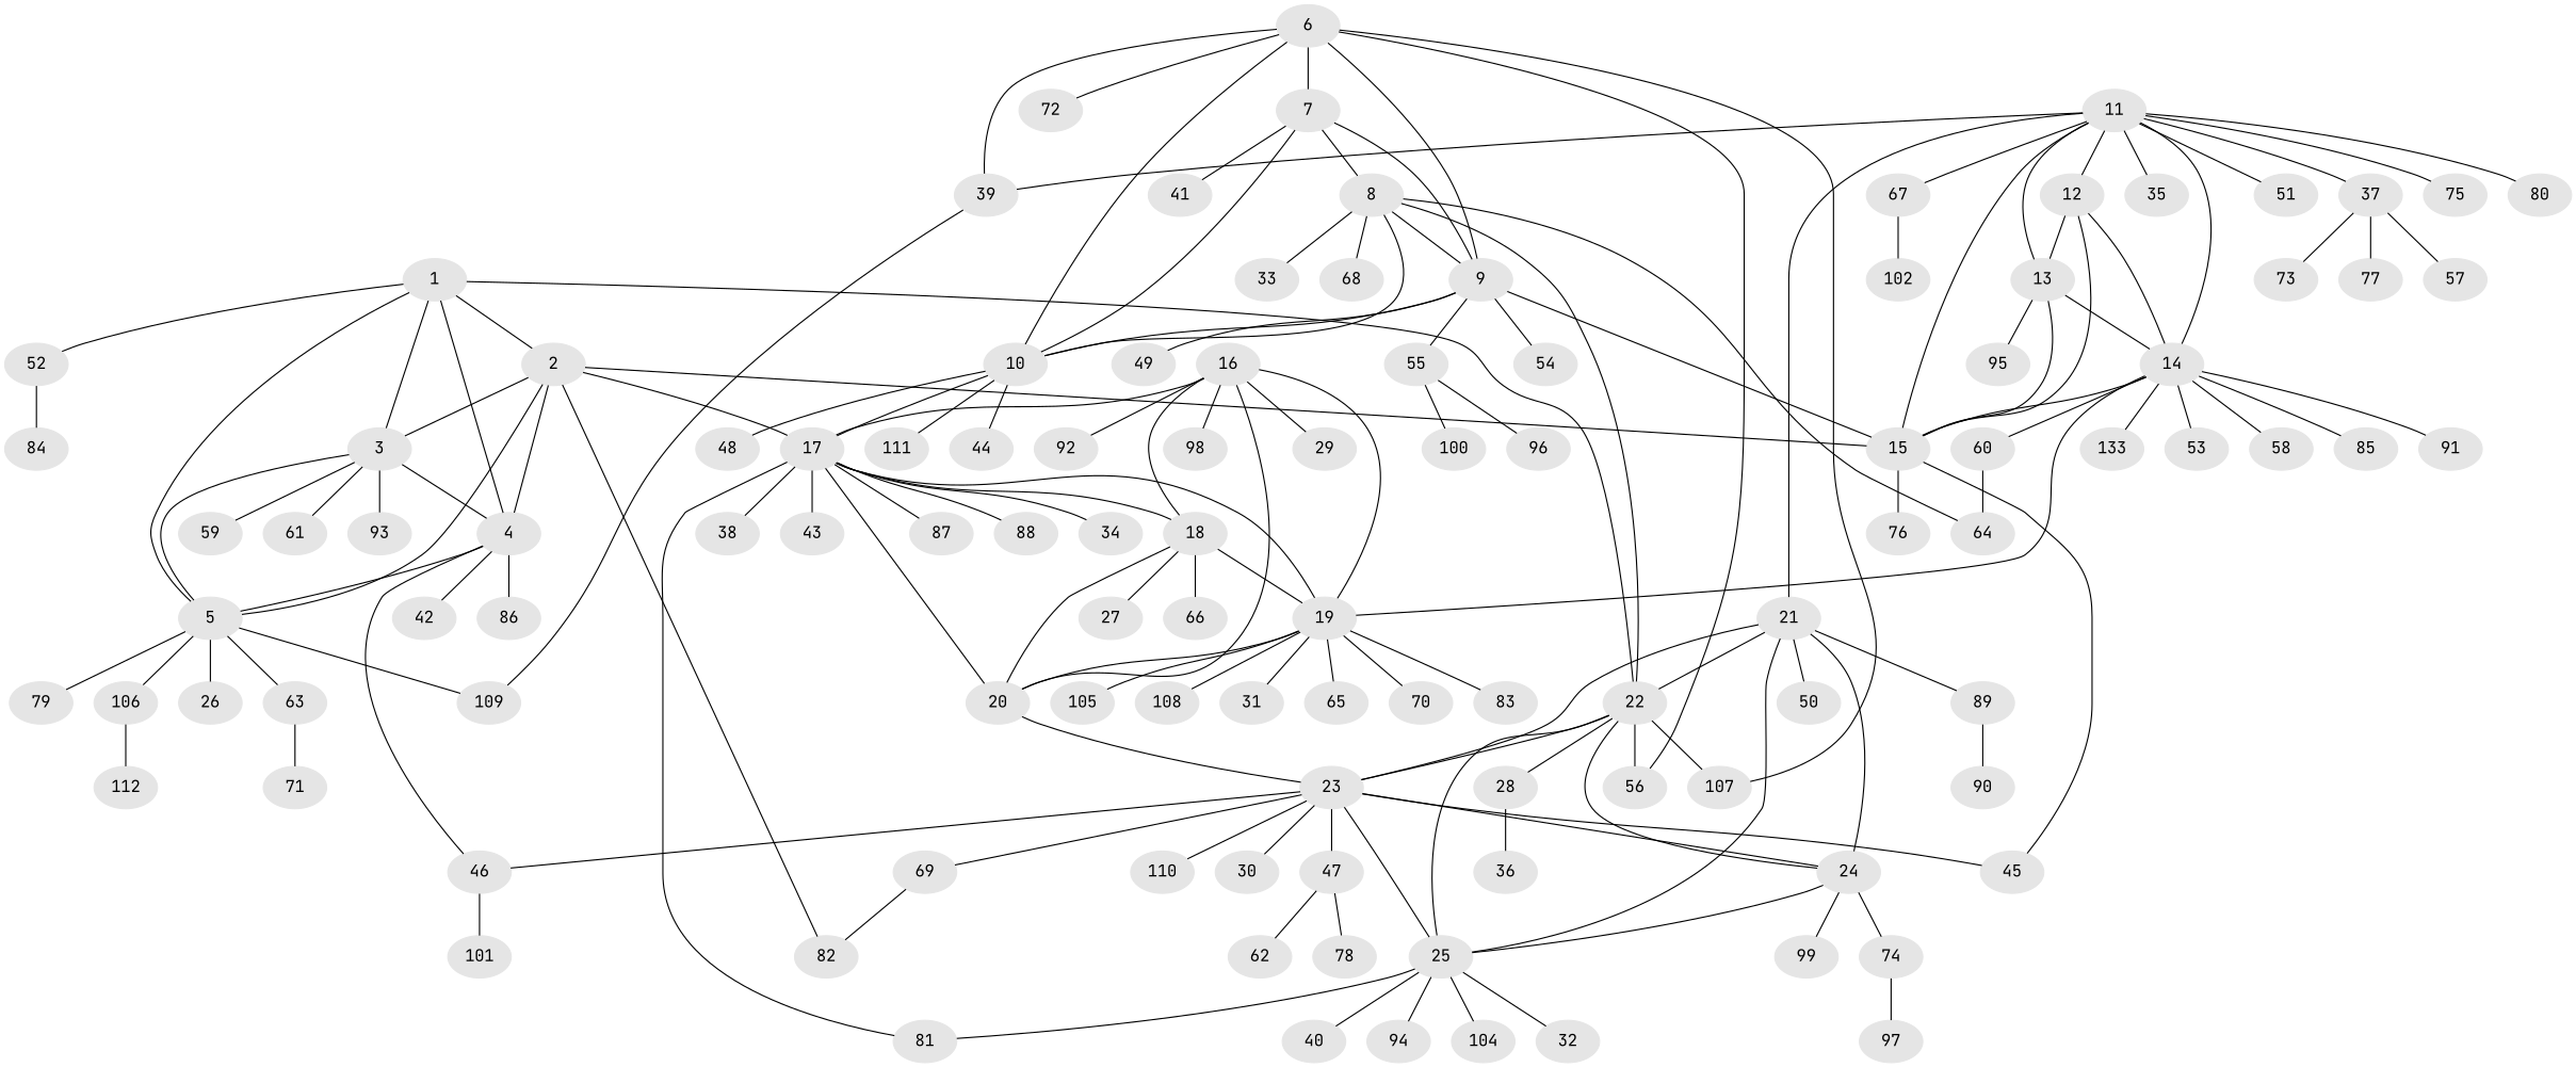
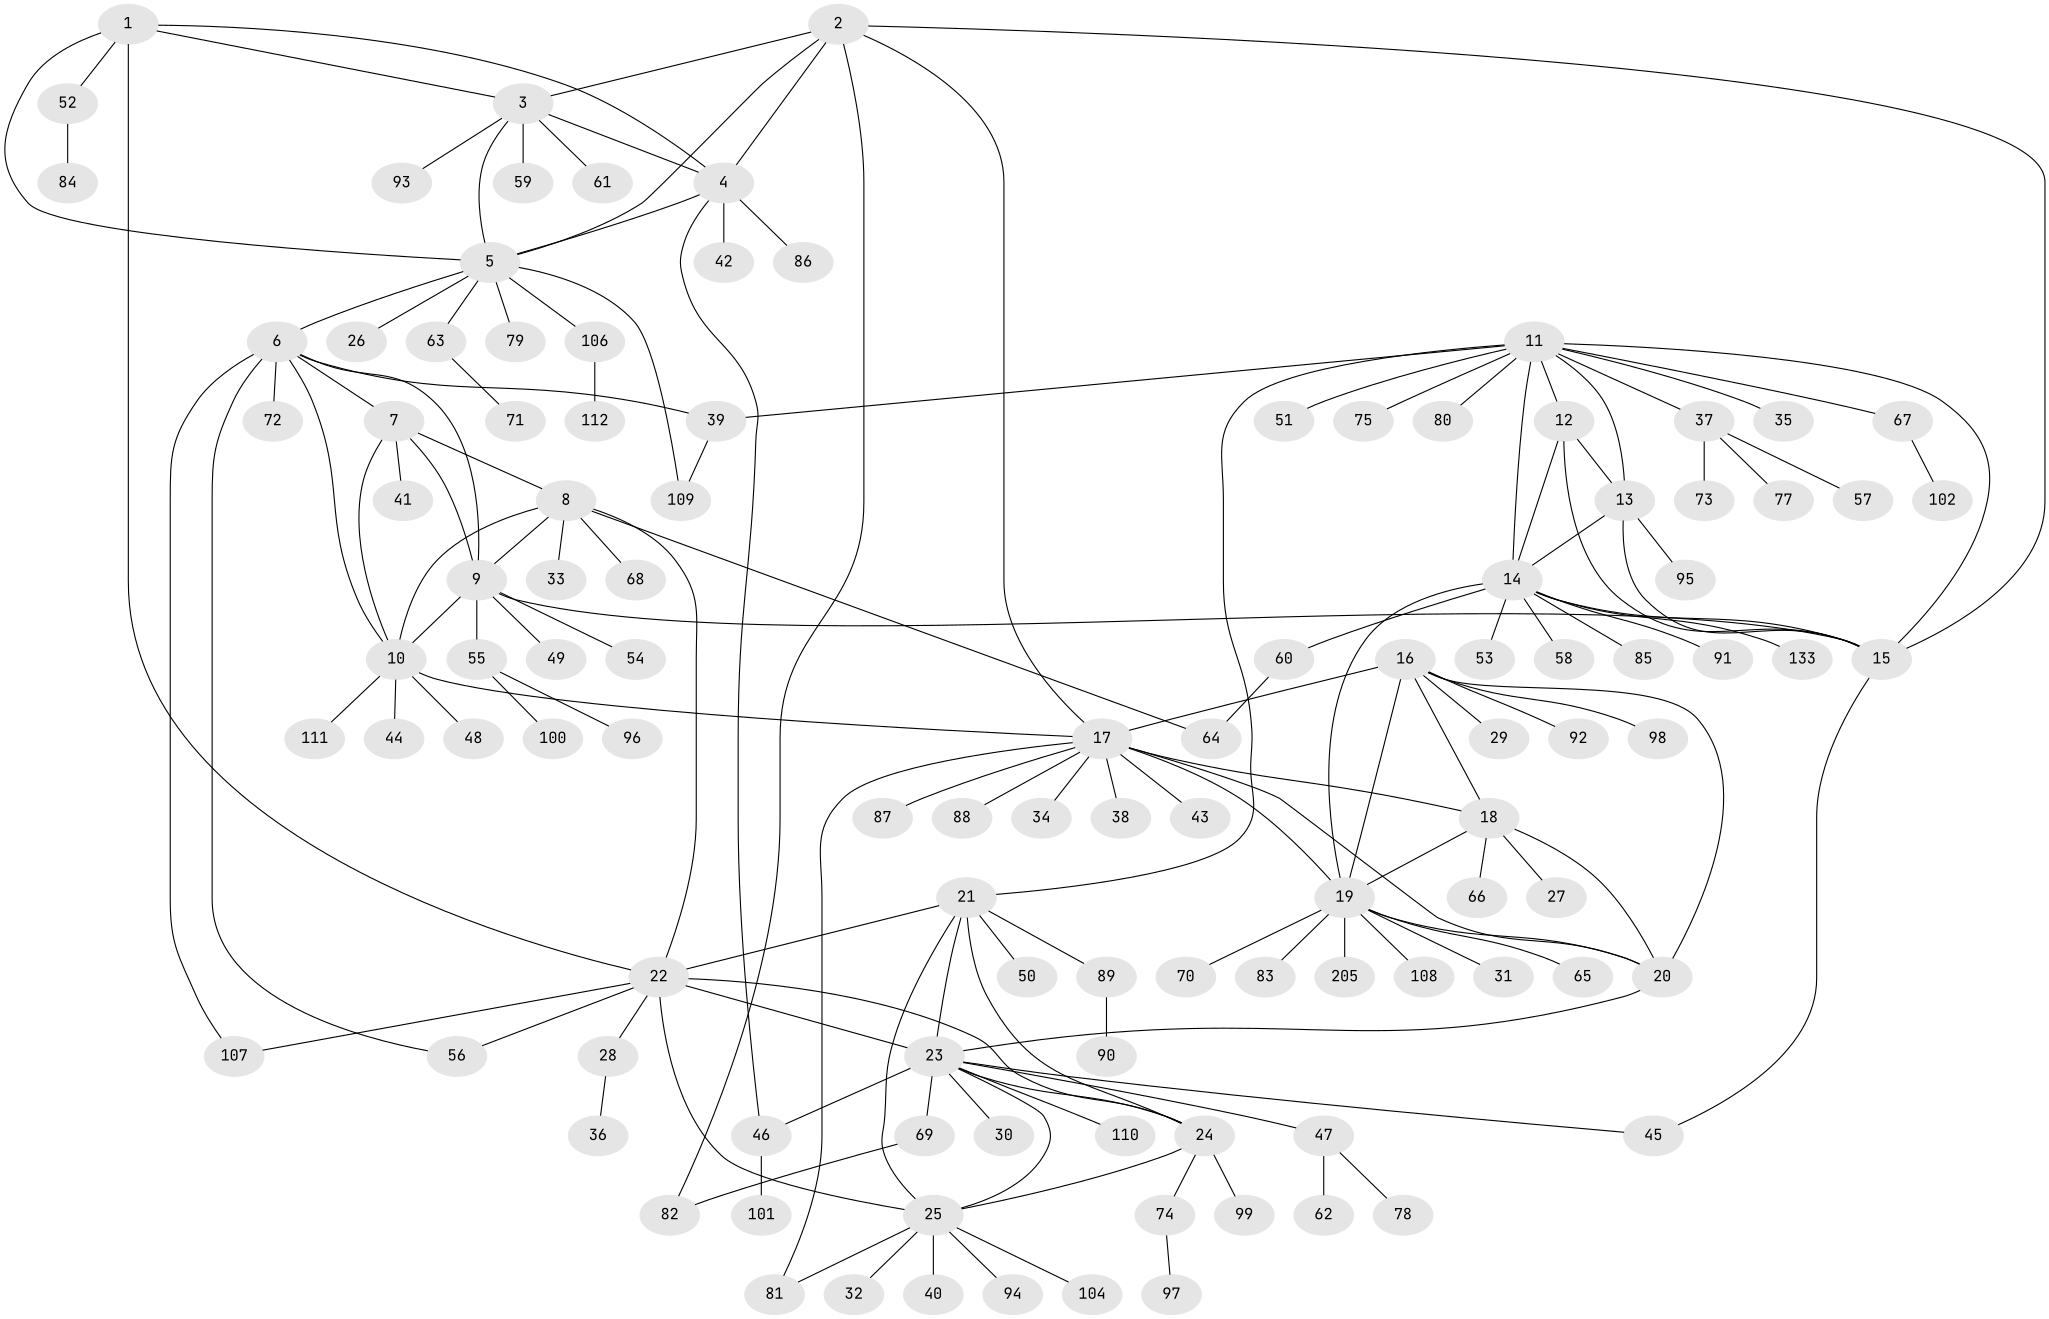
  graph {
    fontname="JetBrains Mono"
    node [color=gray90 fontname="JetBrains Mono" style=filled]
    edge [fontname="JetBrains Mono"]
    1
    2
    3
    4
    5
    22
    52
    15
    17
    82
    59
    61
    93
    42
    46
    86
    6
    26
    63
    79
    106
    109
    56
    107
    23
    24
    25
    28
    84
    45
-   76
    19
    18
    20
    34
    38
    43
    81
    87
    88
    101
    7
    9
    10
    39
    72
    71
    112
    8
    41
    33
    64
    68
    49
    54
    55
    44
    48
    111
    96
    100
    11
    12
    13
    14
    21
    35
    37
    51
    67
    75
    80
    95
    53
    58
    60
    85
    91
    n79 [label=133]
    50
    89
    57
    73
    77
    102
    31
    65
    70
    83
-   105
+   105 [label=205]
    108
    16
    29
    92
    98
    27
    66
    30
    47
    69
    110
    74
    99
    32
    40
    94
    104
    90
    36
    62
    78
    97
-   1 -- 2
    1 -- 3
    1 -- 4
    1 -- 5
    1 -- 22
    1 -- 52
    2 -- 3
    2 -- 4
    2 -- 5
    2 -- 15
    2 -- 17
    2 -- 82
    3 -- 4
    3 -- 5
    3 -- 59
    3 -- 61
    3 -- 93
    4 -- 5
    4 -- 42
    4 -- 46
    4 -- 86
+   5 -- 6
    5 -- 26
    5 -- 63
    5 -- 79
    5 -- 106
    5 -- 109
    22 -- 56
    22 -- 107
    22 -- 23
    22 -- 24
    22 -- 25
    22 -- 28
    52 -- 84
    15 -- 45
-   15 -- 76
    17 -- 19
    17 -- 18
    17 -- 20
    17 -- 34
    17 -- 38
    17 -- 43
    17 -- 81
    17 -- 87
    17 -- 88
    46 -- 101
    6 -- 56
    6 -- 107
    6 -- 7
    6 -- 9
    6 -- 10
    6 -- 39
    6 -- 72
    63 -- 71
    106 -- 112
    23 -- 46
    23 -- 24
    23 -- 25
    23 -- 45
    23 -- 30
    23 -- 47
    23 -- 69
    23 -- 110
    24 -- 25
    24 -- 74
    24 -- 99
    25 -- 81
    25 -- 32
    25 -- 40
    25 -- 94
    25 -- 104
    28 -- 36
    19 -- 20
    19 -- 31
    19 -- 65
    19 -- 70
    19 -- 83
    19 -- 105
    19 -- 108
    18 -- 19
    18 -- 20
    18 -- 27
    18 -- 66
    20 -- 23
    7 -- 9
    7 -- 10
    7 -- 8
    7 -- 41
    9 -- 15
    9 -- 10
    9 -- 49
    9 -- 54
    9 -- 55
    10 -- 17
    10 -- 44
    10 -- 48
    10 -- 111
    39 -- 109
    8 -- 22
    8 -- 9
    8 -- 10
    8 -- 33
    8 -- 64
    8 -- 68
    55 -- 96
    55 -- 100
    11 -- 15
    11 -- 39
    11 -- 12
    11 -- 13
    11 -- 14
    11 -- 21
    11 -- 35
    11 -- 37
    11 -- 51
    11 -- 67
    11 -- 75
    11 -- 80
    12 -- 15
    12 -- 13
    12 -- 14
    13 -- 15
    13 -- 14
    13 -- 95
    14 -- 15
    14 -- 19
    14 -- 53
    14 -- 58
    14 -- 60
    14 -- 85
    14 -- 91
    14 -- n79
    21 -- 22
    21 -- 23
    21 -- 24
    21 -- 25
    21 -- 50
    21 -- 89
    37 -- 57
    37 -- 73
    37 -- 77
    67 -- 102
    60 -- 64
    89 -- 90
    16 -- 17
    16 -- 19
    16 -- 18
    16 -- 20
    16 -- 29
    16 -- 92
    16 -- 98
    47 -- 62
    47 -- 78
    69 -- 82
    74 -- 97
  }
